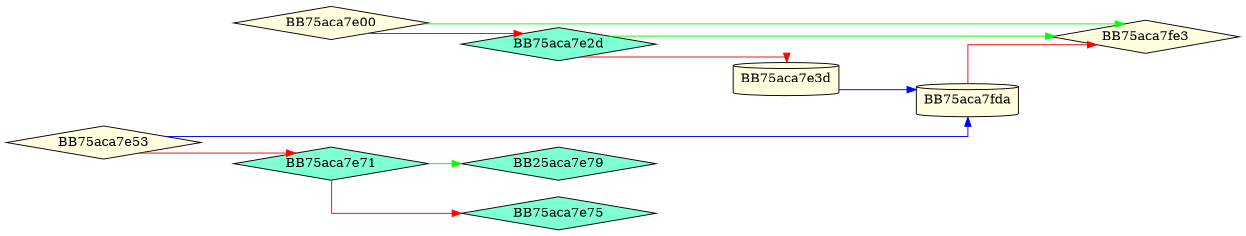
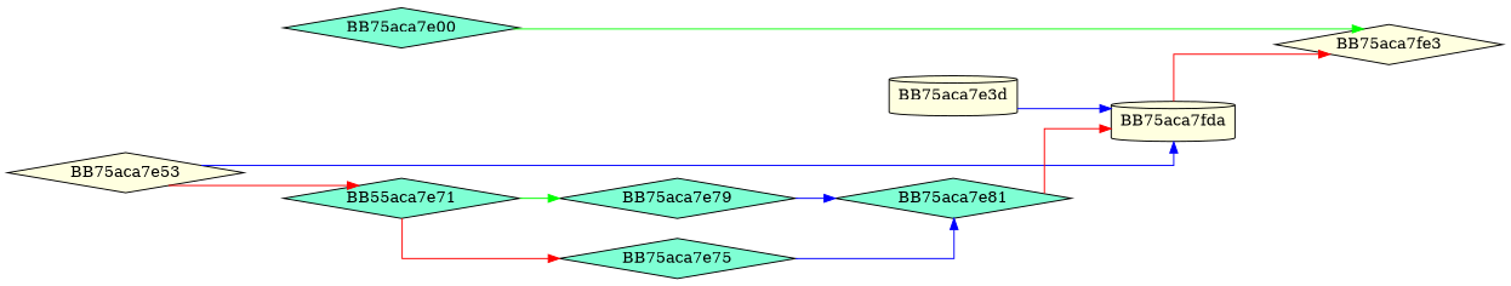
  digraph {
    rankdir=LR
    splines=ortho
    node [fillcolor=lightyellow shape=diamond style=filled]
    edge [color=red]
-   BB75aca7e00
+   BB75aca7e00 [fillcolor=aquamarine]
    BB75aca7fe3
-   BB75aca7e2d [fillcolor=aquamarine]
    BB75aca7e3d [shape=cylinder]
    BB75aca7fda [shape=cylinder]
    BB75aca7e53
-   BB75aca7e71 [fillcolor=aquamarine]
-   BB75aca7e79 [fillcolor=aquamarine label=BB25aca7e79]
+   BB75aca7e71 [fillcolor=aquamarine label=BB55aca7e71]
+   BB75aca7e79 [fillcolor=aquamarine]
    BB75aca7e75 [fillcolor=aquamarine]
+   BB75aca7e81 [fillcolor=aquamarine]
    BB75aca7e00 -> BB75aca7fe3 [color=green]
-   BB75aca7e00 -> BB75aca7e2d
-   BB75aca7e2d -> BB75aca7fe3 [color=green]
-   BB75aca7e2d -> BB75aca7e3d
    BB75aca7e3d -> BB75aca7fda [color=blue]
    BB75aca7fda -> BB75aca7fe3
    BB75aca7e53 -> BB75aca7fda [color=blue]
    BB75aca7e53 -> BB75aca7e71
    BB75aca7e71 -> BB75aca7e79 [color=green]
    BB75aca7e71 -> BB75aca7e75
+   BB75aca7e79 -> BB75aca7e81 [color=blue]
+   BB75aca7e75 -> BB75aca7e81 [color=blue]
+   BB75aca7e81 -> BB75aca7fda
  }
